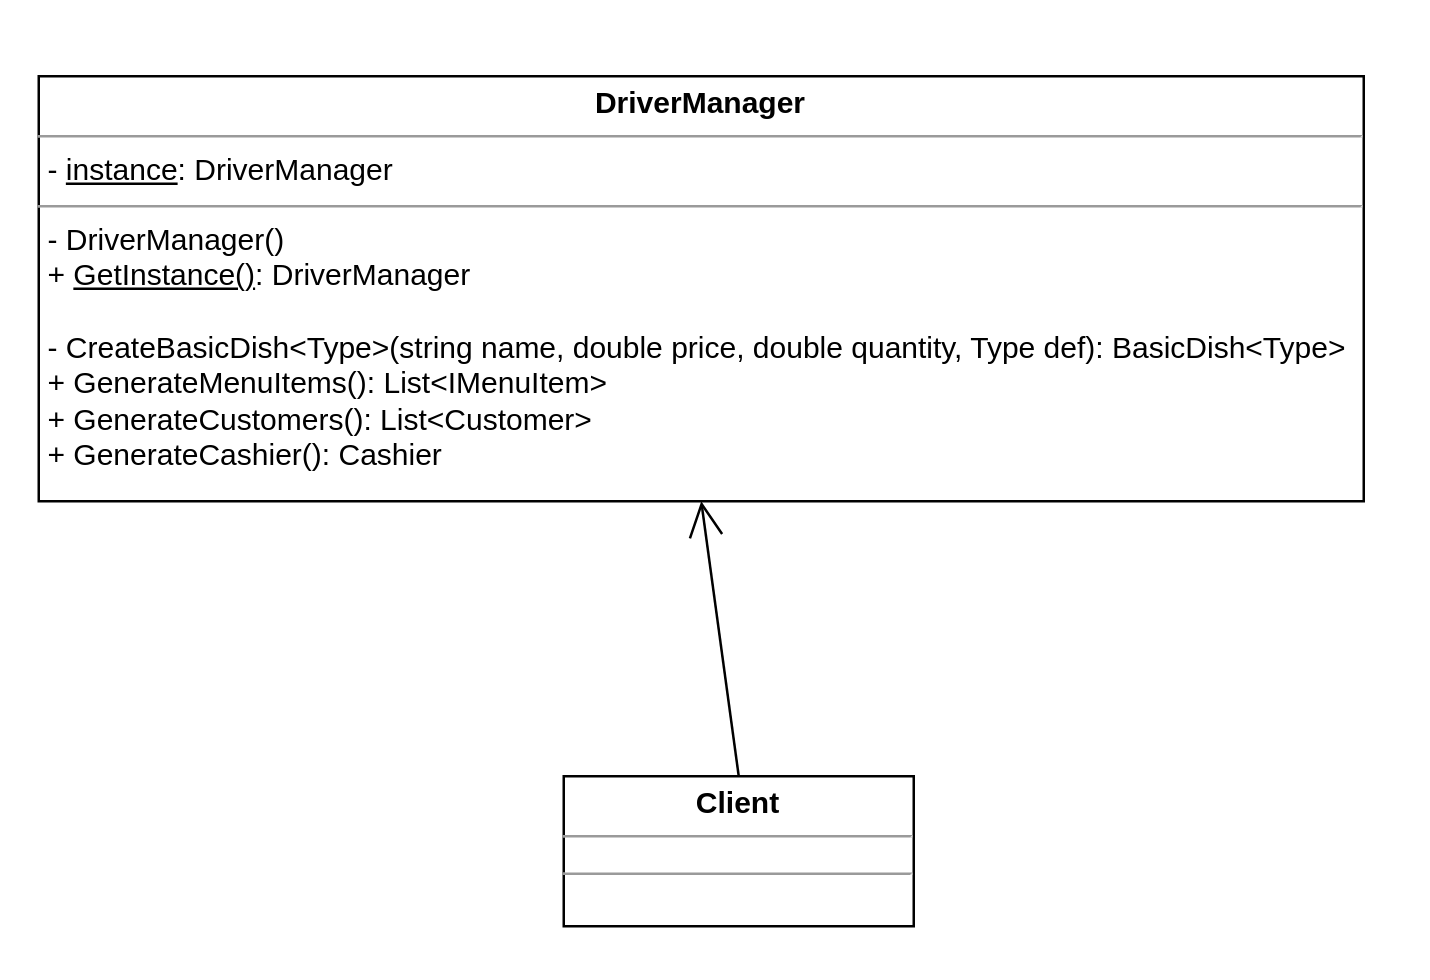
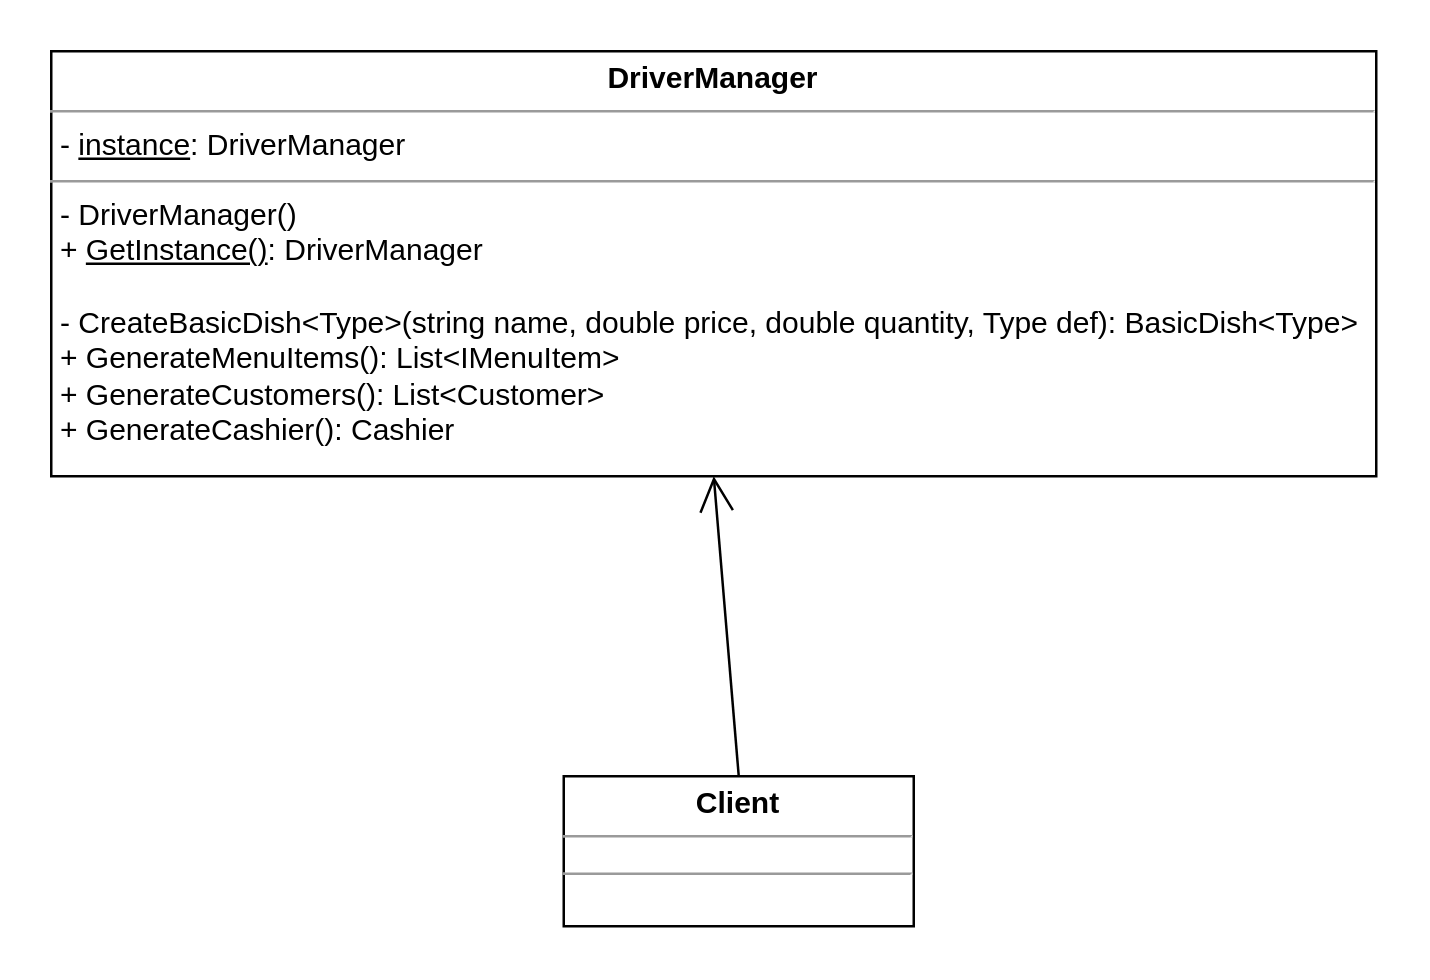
  <mxCell id="0" />
  <mxCell id="1" parent="0" />
- <mxCell id="2" value="&lt;p style=&quot;margin: 0px ; margin-top: 4px ; text-align: center&quot;&gt;&lt;b&gt;DriverManager&lt;/b&gt;&lt;/p&gt;&lt;hr size=&quot;1&quot;&gt;&lt;p style=&quot;margin: 0px ; margin-left: 4px&quot;&gt;- &lt;u&gt;instance&lt;/u&gt;: DriverManager&lt;/p&gt;&lt;hr size=&quot;1&quot;&gt;&lt;p style=&quot;margin: 0px ; margin-left: 4px&quot;&gt;- DriverManager()&lt;/p&gt;&lt;p style=&quot;margin: 0px ; margin-left: 4px&quot;&gt;+ &lt;u&gt;GetInstance()&lt;/u&gt;: DriverManager&lt;/p&gt;&lt;p style=&quot;margin: 0px ; margin-left: 4px&quot;&gt;&lt;br&gt;&lt;/p&gt;&lt;p style=&quot;margin: 0px ; margin-left: 4px&quot;&gt;- CreateBasicDish&amp;lt;Type&amp;gt;(string name, double price, double quantity, Type def): BasicDish&amp;lt;Type&amp;gt;&lt;/p&gt;&lt;p style=&quot;margin: 0px ; margin-left: 4px&quot;&gt;+&amp;nbsp;GenerateMenuItems():&amp;nbsp;List&amp;lt;IMenuItem&amp;gt;&lt;/p&gt;&lt;p style=&quot;margin: 0px ; margin-left: 4px&quot;&gt;+&amp;nbsp;GenerateCustomers(): List&amp;lt;Customer&amp;gt;&lt;/p&gt;&lt;p style=&quot;margin: 0px ; margin-left: 4px&quot;&gt;+&amp;nbsp;GenerateCashier(): Cashier&lt;/p&gt;" style="verticalAlign=top;align=left;overflow=fill;fontSize=12;fontFamily=Helvetica;html=1;" vertex="1" parent="1"><mxGeometry x="15" y="30" width="530" height="170" as="geometry" /></mxCell>
+ <mxCell id="2" value="&lt;p style=&quot;margin: 0px ; margin-top: 4px ; text-align: center&quot;&gt;&lt;b&gt;DriverManager&lt;/b&gt;&lt;/p&gt;&lt;hr size=&quot;1&quot;&gt;&lt;p style=&quot;margin: 0px ; margin-left: 4px&quot;&gt;- &lt;u&gt;instance&lt;/u&gt;: DriverManager&lt;/p&gt;&lt;hr size=&quot;1&quot;&gt;&lt;p style=&quot;margin: 0px ; margin-left: 4px&quot;&gt;- DriverManager()&lt;/p&gt;&lt;p style=&quot;margin: 0px ; margin-left: 4px&quot;&gt;+ &lt;u&gt;GetInstance()&lt;/u&gt;: DriverManager&lt;/p&gt;&lt;p style=&quot;margin: 0px ; margin-left: 4px&quot;&gt;&lt;br&gt;&lt;/p&gt;&lt;p style=&quot;margin: 0px ; margin-left: 4px&quot;&gt;- CreateBasicDish&amp;lt;Type&amp;gt;(string name, double price, double quantity, Type def): BasicDish&amp;lt;Type&amp;gt;&lt;/p&gt;&lt;p style=&quot;margin: 0px ; margin-left: 4px&quot;&gt;+&amp;nbsp;GenerateMenuItems():&amp;nbsp;List&amp;lt;IMenuItem&amp;gt;&lt;/p&gt;&lt;p style=&quot;margin: 0px ; margin-left: 4px&quot;&gt;+&amp;nbsp;GenerateCustomers(): List&amp;lt;Customer&amp;gt;&lt;/p&gt;&lt;p style=&quot;margin: 0px ; margin-left: 4px&quot;&gt;+&amp;nbsp;GenerateCashier(): Cashier&lt;/p&gt;" style="verticalAlign=top;align=left;overflow=fill;fontSize=12;fontFamily=Helvetica;html=1;" vertex="1" parent="1"><mxGeometry x="20" y="20" width="530" height="170" as="geometry" /></mxCell>
  <mxCell id="3" value="&lt;p style=&quot;margin: 0px ; margin-top: 4px ; text-align: center&quot;&gt;&lt;b&gt;Client&lt;/b&gt;&lt;/p&gt;&lt;hr size=&quot;1&quot;&gt;&lt;div style=&quot;height: 2px&quot;&gt;&lt;/div&gt;&lt;hr size=&quot;1&quot;&gt;&lt;div style=&quot;height: 2px&quot;&gt;&lt;/div&gt;" style="verticalAlign=top;align=left;overflow=fill;fontSize=12;fontFamily=Helvetica;html=1;" vertex="1" parent="1"><mxGeometry x="225" y="310" width="140" height="60" as="geometry" /></mxCell>
  <mxCell id="4" value="" style="endArrow=open;endFill=1;endSize=12;html=1;exitX=0.5;exitY=0;exitDx=0;exitDy=0;entryX=0.5;entryY=1;entryDx=0;entryDy=0;" edge="1" parent="1" source="3" target="2"><mxGeometry width="160" relative="1" as="geometry"><mxPoint x="275" y="250" as="sourcePoint" /><mxPoint x="296" y="190" as="targetPoint" /></mxGeometry></mxCell>
